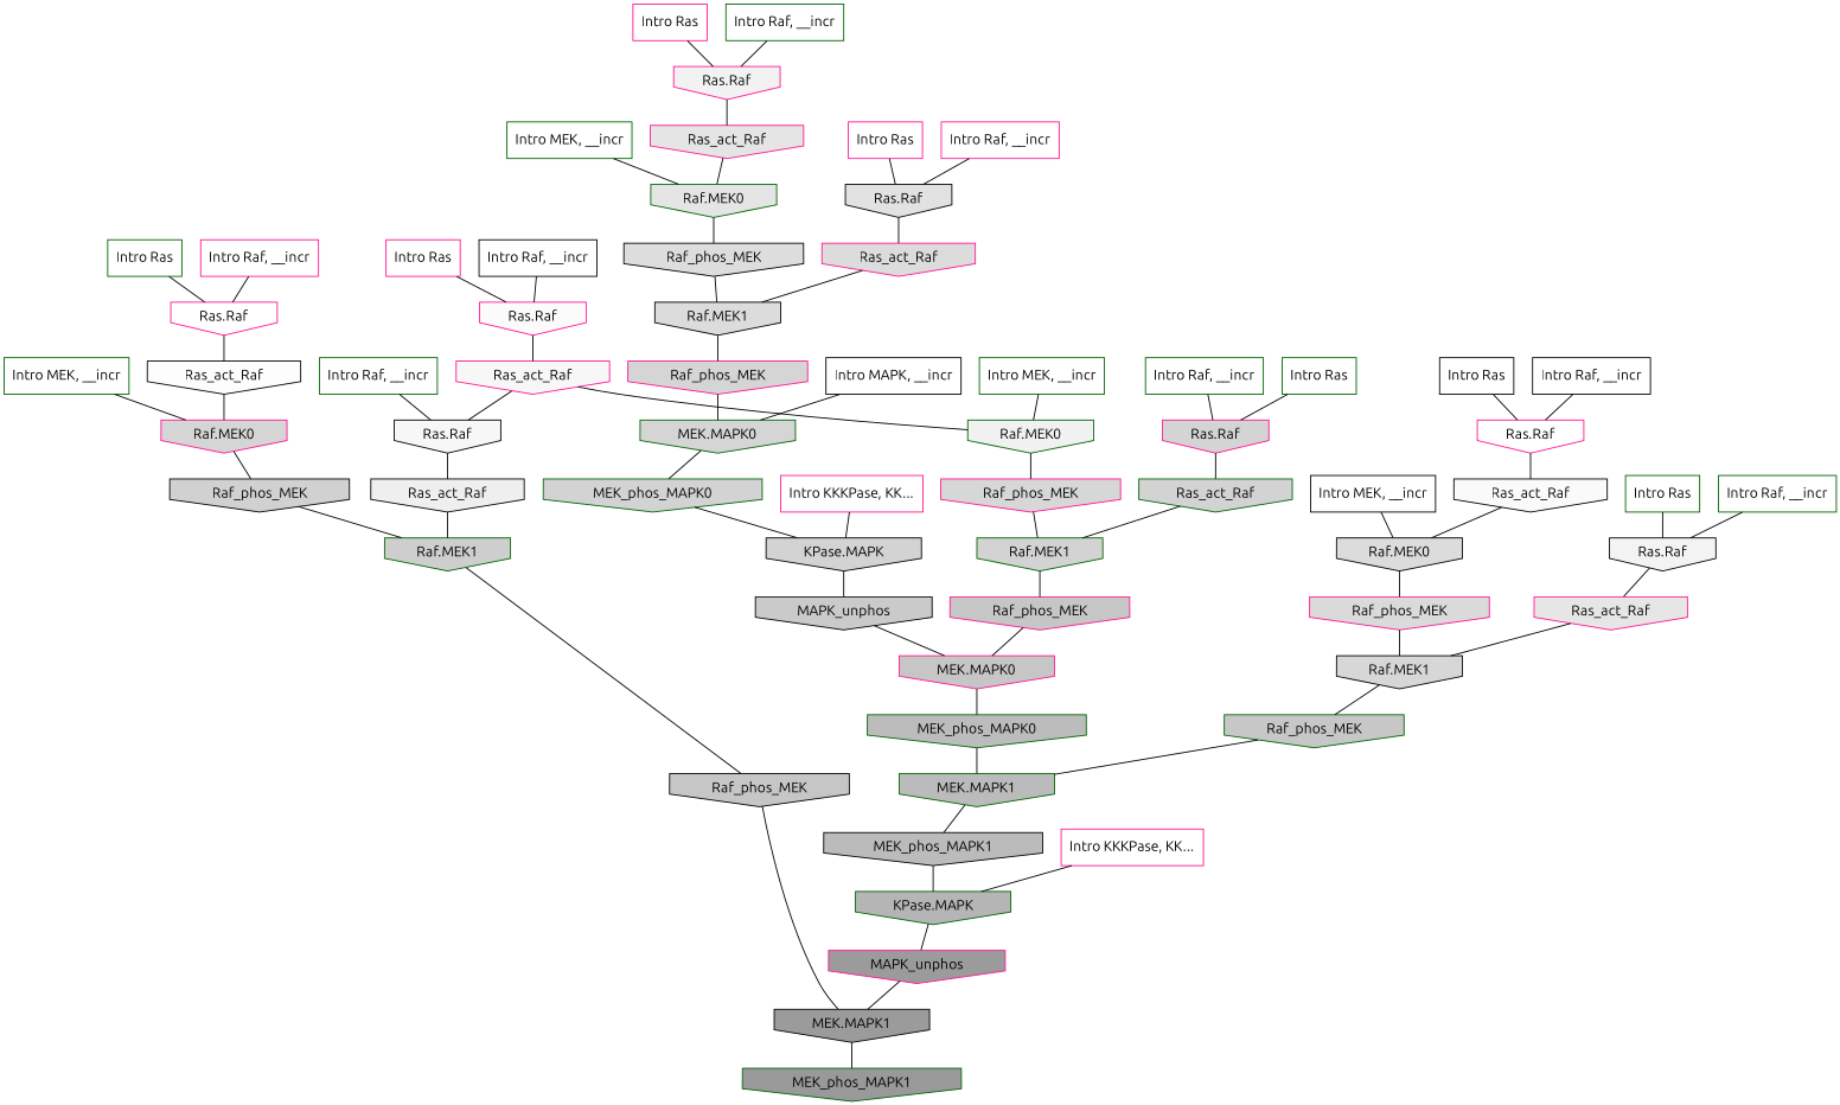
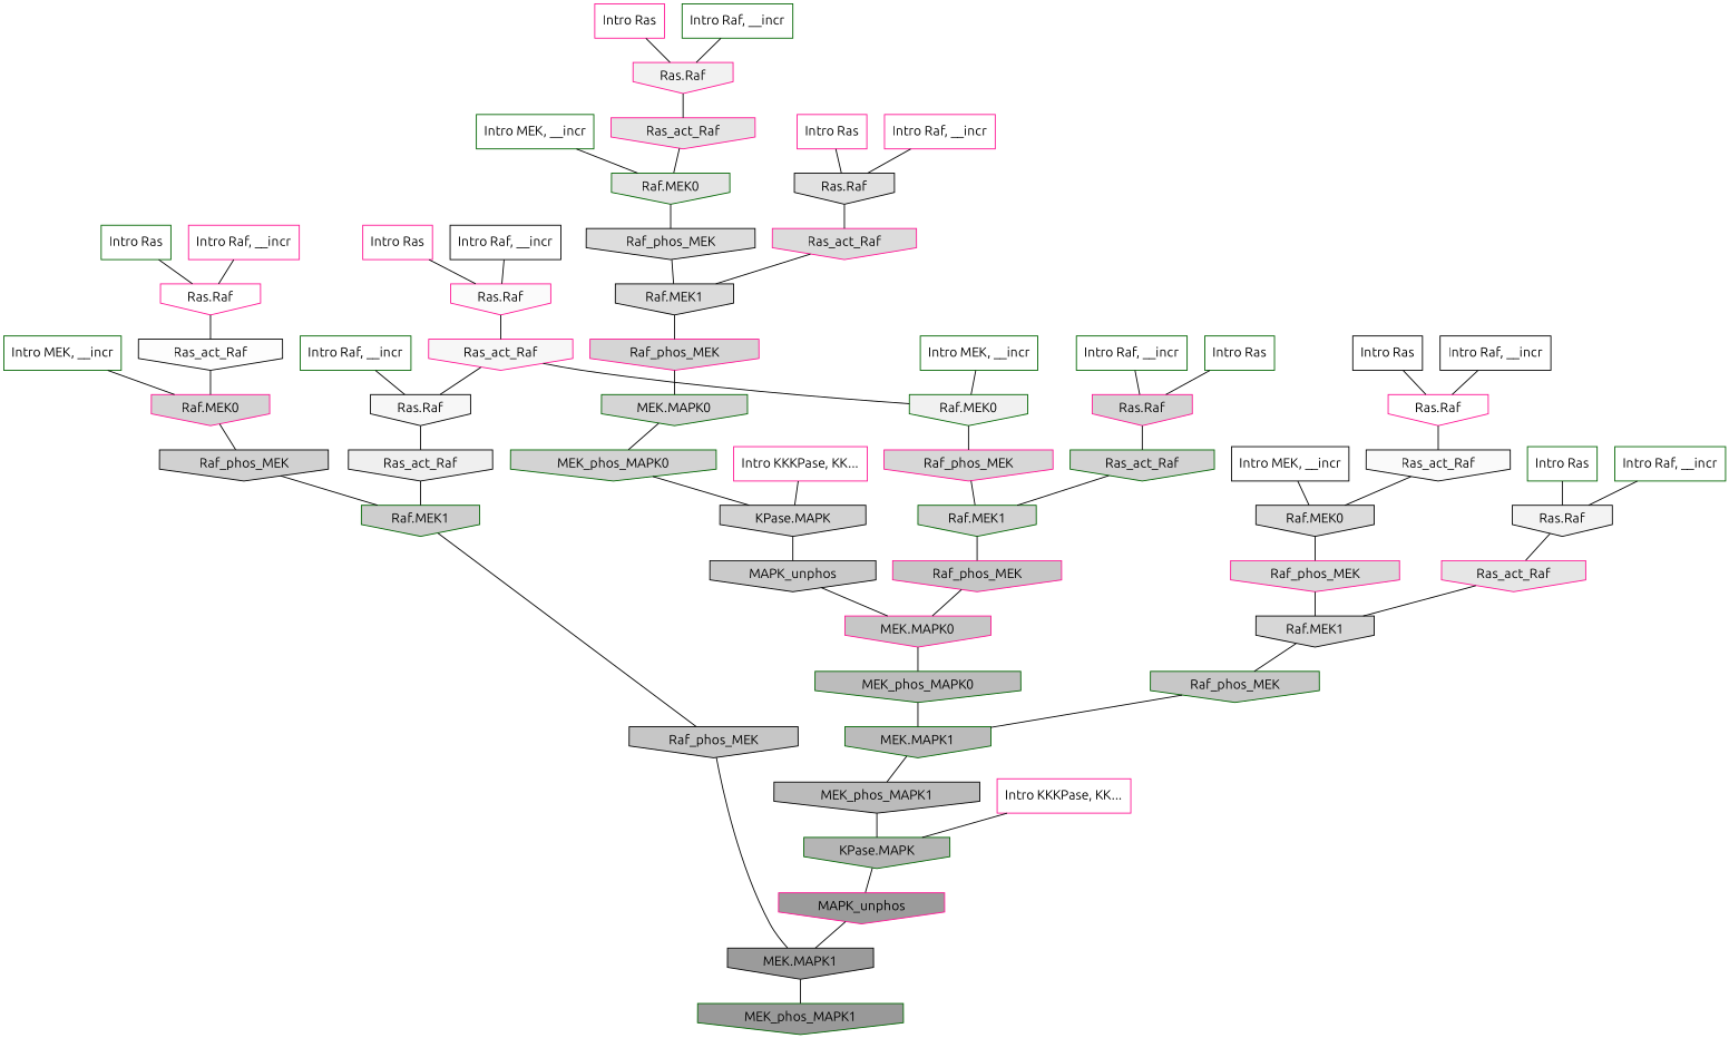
  digraph {
    rankdir=TB
    ranksep=0.30
    fontname=Ubuntu
    node [fillcolor="0.000 0.000 1.000" fontname=Ubuntu shape=invhouse style=filled color=deeppink]
    edge [color="0.000 0.000 0.000" dir=none fontname=Ubuntu]
    n1 [label="Intro Ras" shape=rectangle]
    n2 [fillcolor="0.000 0.000 0.984" label="Ras.Raf"]
    n3 [label="Intro Ras" shape=rectangle]
    n4 [fillcolor="0.000 0.000 0.885" label="Ras.Raf" color=black]
    n5 [label="Intro Ras" shape=rectangle]
    n6 [fillcolor="0.000 0.000 0.947" label="Ras.Raf"]
    n7 [label="Intro Ras" shape=rectangle color=black]
    n8 [label="Ras.Raf"]
    n9 [label="Intro Ras" shape=rectangle color=darkgreen]
    n10 [label="Ras.Raf"]
    n11 [label="Intro Ras" shape=rectangle color=darkgreen]
    n12 [fillcolor="0.000 0.000 0.831" label="Ras.Raf"]
    n13 [label="Intro Ras" shape=rectangle color=darkgreen]
    n14 [fillcolor="0.000 0.000 0.953" label="Ras.Raf" color=black]
    n15 [label="Intro Raf, __incr" shape=rectangle color=darkgreen]
    n16 [label="Intro Raf, __incr" shape=rectangle]
    n17 [label="Intro Raf, __incr" shape=rectangle color=darkgreen]
    n18 [label="Intro Raf, __incr" shape=rectangle color=black]
    n19 [label="Intro Raf, __incr" shape=rectangle color=darkgreen]
    n20 [fillcolor="0.000 0.000 0.967" label="Ras.Raf" color=black]
    n21 [label="Intro Raf, __incr" shape=rectangle]
    n22 [label="Intro Raf, __incr" shape=rectangle color=black]
    n23 [label="Intro Raf, __incr" shape=rectangle color=darkgreen]
    n24 [label="Intro MEK, __incr" shape=rectangle color=darkgreen]
    n25 [fillcolor="0.000 0.000 0.944" label="Raf.MEK0" color=darkgreen]
    n26 [label="Intro MEK, __incr" shape=rectangle color=darkgreen]
    n27 [fillcolor="0.000 0.000 0.835" label="Raf.MEK0"]
    n28 [label="Intro MEK, __incr" shape=rectangle color=black]
    n29 [fillcolor="0.000 0.000 0.862" label="Raf.MEK0" color=black]
    n30 [label="Intro MEK, __incr" shape=rectangle color=darkgreen]
    n31 [fillcolor="0.000 0.000 0.897" label="Raf.MEK0" color=darkgreen]
-   n32 [label="Intro MAPK, __incr" shape=rectangle color=black]
    n33 [fillcolor="0.000 0.000 0.833" label="MEK.MAPK0" color=darkgreen]
    n34 [label="Intro KKKPase, KK..." shape=rectangle]
    n35 [fillcolor="0.000 0.000 0.709" label="KPase.MAPK" color=darkgreen]
    n36 [label="Intro KKKPase, KK..." shape=rectangle]
    n37 [fillcolor="0.000 0.000 0.827" label="KPase.MAPK" color=black]
    n38 [fillcolor="0.000 0.000 0.991" label=Ras_act_Raf color=black]
    n39 [fillcolor="0.000 0.000 0.978" label=Ras_act_Raf color=black]
    n40 [fillcolor="0.000 0.000 0.967" label=Ras_act_Raf]
    n41 [fillcolor="0.000 0.000 0.934" label=Ras_act_Raf color=black]
    n42 [fillcolor="0.000 0.000 0.899" label=Ras_act_Raf]
    n43 [fillcolor="0.000 0.000 0.897" label=Ras_act_Raf]
    n44 [fillcolor="0.000 0.000 0.843" label=Raf_phos_MEK]
    n45 [fillcolor="0.000 0.000 0.806" label="Raf.MEK1" color=darkgreen]
    n46 [fillcolor="0.000 0.000 0.842" label="Raf.MEK1" color=black]
    n47 [fillcolor="0.000 0.000 0.865" label=Raf_phos_MEK color=black]
    n48 [fillcolor="0.000 0.000 0.861" label=Ras_act_Raf]
    n49 [fillcolor="0.000 0.000 0.861" label="Raf.MEK1" color=black]
    n50 [fillcolor="0.000 0.000 0.854" label=Raf_phos_MEK]
    n51 [fillcolor="0.000 0.000 0.835" label=Raf_phos_MEK]
    n52 [fillcolor="0.000 0.000 0.827" label="Raf.MEK1" color=darkgreen]
    n53 [fillcolor="0.000 0.000 0.778" label=Raf_phos_MEK color=darkgreen]
    n54 [fillcolor="0.000 0.000 0.817" label=Raf_phos_MEK color=black]
    n55 [fillcolor="0.000 0.000 0.828" label=MEK_phos_MAPK0 color=darkgreen]
    n56 [fillcolor="0.000 0.000 0.827" label=Ras_act_Raf color=darkgreen]
    n57 [fillcolor="0.000 0.000 0.792" label=MAPK_unphos color=black]
    n58 [fillcolor="0.000 0.000 0.774" label=Raf_phos_MEK]
    n59 [fillcolor="0.000 0.000 0.774" label=Raf_phos_MEK color=black]
    n60 [fillcolor="0.000 0.000 0.774" label="MEK.MAPK0"]
    n61 [fillcolor="0.000 0.000 0.734" label="MEK.MAPK1" color=darkgreen]
    n62 [fillcolor="0.000 0.000 0.609" label="MEK.MAPK1" color=black]
    n63 [fillcolor="0.000 0.000 0.735" label=MEK_phos_MAPK0 color=darkgreen]
    n64 [fillcolor="0.000 0.000 0.732" label=MEK_phos_MAPK1 color=black]
    n65 [fillcolor="0.000 0.000 0.609" label=MAPK_unphos]
    n66 [fillcolor="0.000 0.000 0.600" label=MEK_phos_MAPK1 color=darkgreen]
    n1 -> n2
    n2 -> n40
    n3 -> n4
    n4 -> n48
    n5 -> n6
    n6 -> n43
    n7 -> n8
    n8 -> n39
    n9 -> n10
    n10 -> n38
    n11 -> n12
    n12 -> n56
    n13 -> n14
    n14 -> n42
    n15 -> n14
    n16 -> n10
    n17 -> n12
    n18 -> n8
    n19 -> n20
    n20 -> n41
    n21 -> n4
    n22 -> n2
    n23 -> n6
    n24 -> n25
    n25 -> n44
    n26 -> n27
    n27 -> n54
    n28 -> n29
    n29 -> n50
    n30 -> n31
    n31 -> n47
-   n32 -> n33
    n33 -> n55
    n34 -> n35
    n35 -> n65
    n36 -> n37
    n37 -> n57
    n38 -> n27
    n39 -> n29
    n40 -> n20
    n40 -> n25
    n41 -> n45
    n42 -> n46
    n43 -> n31
    n44 -> n52
    n45 -> n59
    n46 -> n53
    n47 -> n49
    n48 -> n49
    n49 -> n51
    n50 -> n46
    n51 -> n33
    n52 -> n58
    n53 -> n61
    n54 -> n45
    n55 -> n37
    n56 -> n52
    n57 -> n60
    n58 -> n60
    n59 -> n62
    n60 -> n63
    n61 -> n64
    n62 -> n66
    n63 -> n61
    n64 -> n35
    n65 -> n62
  }
